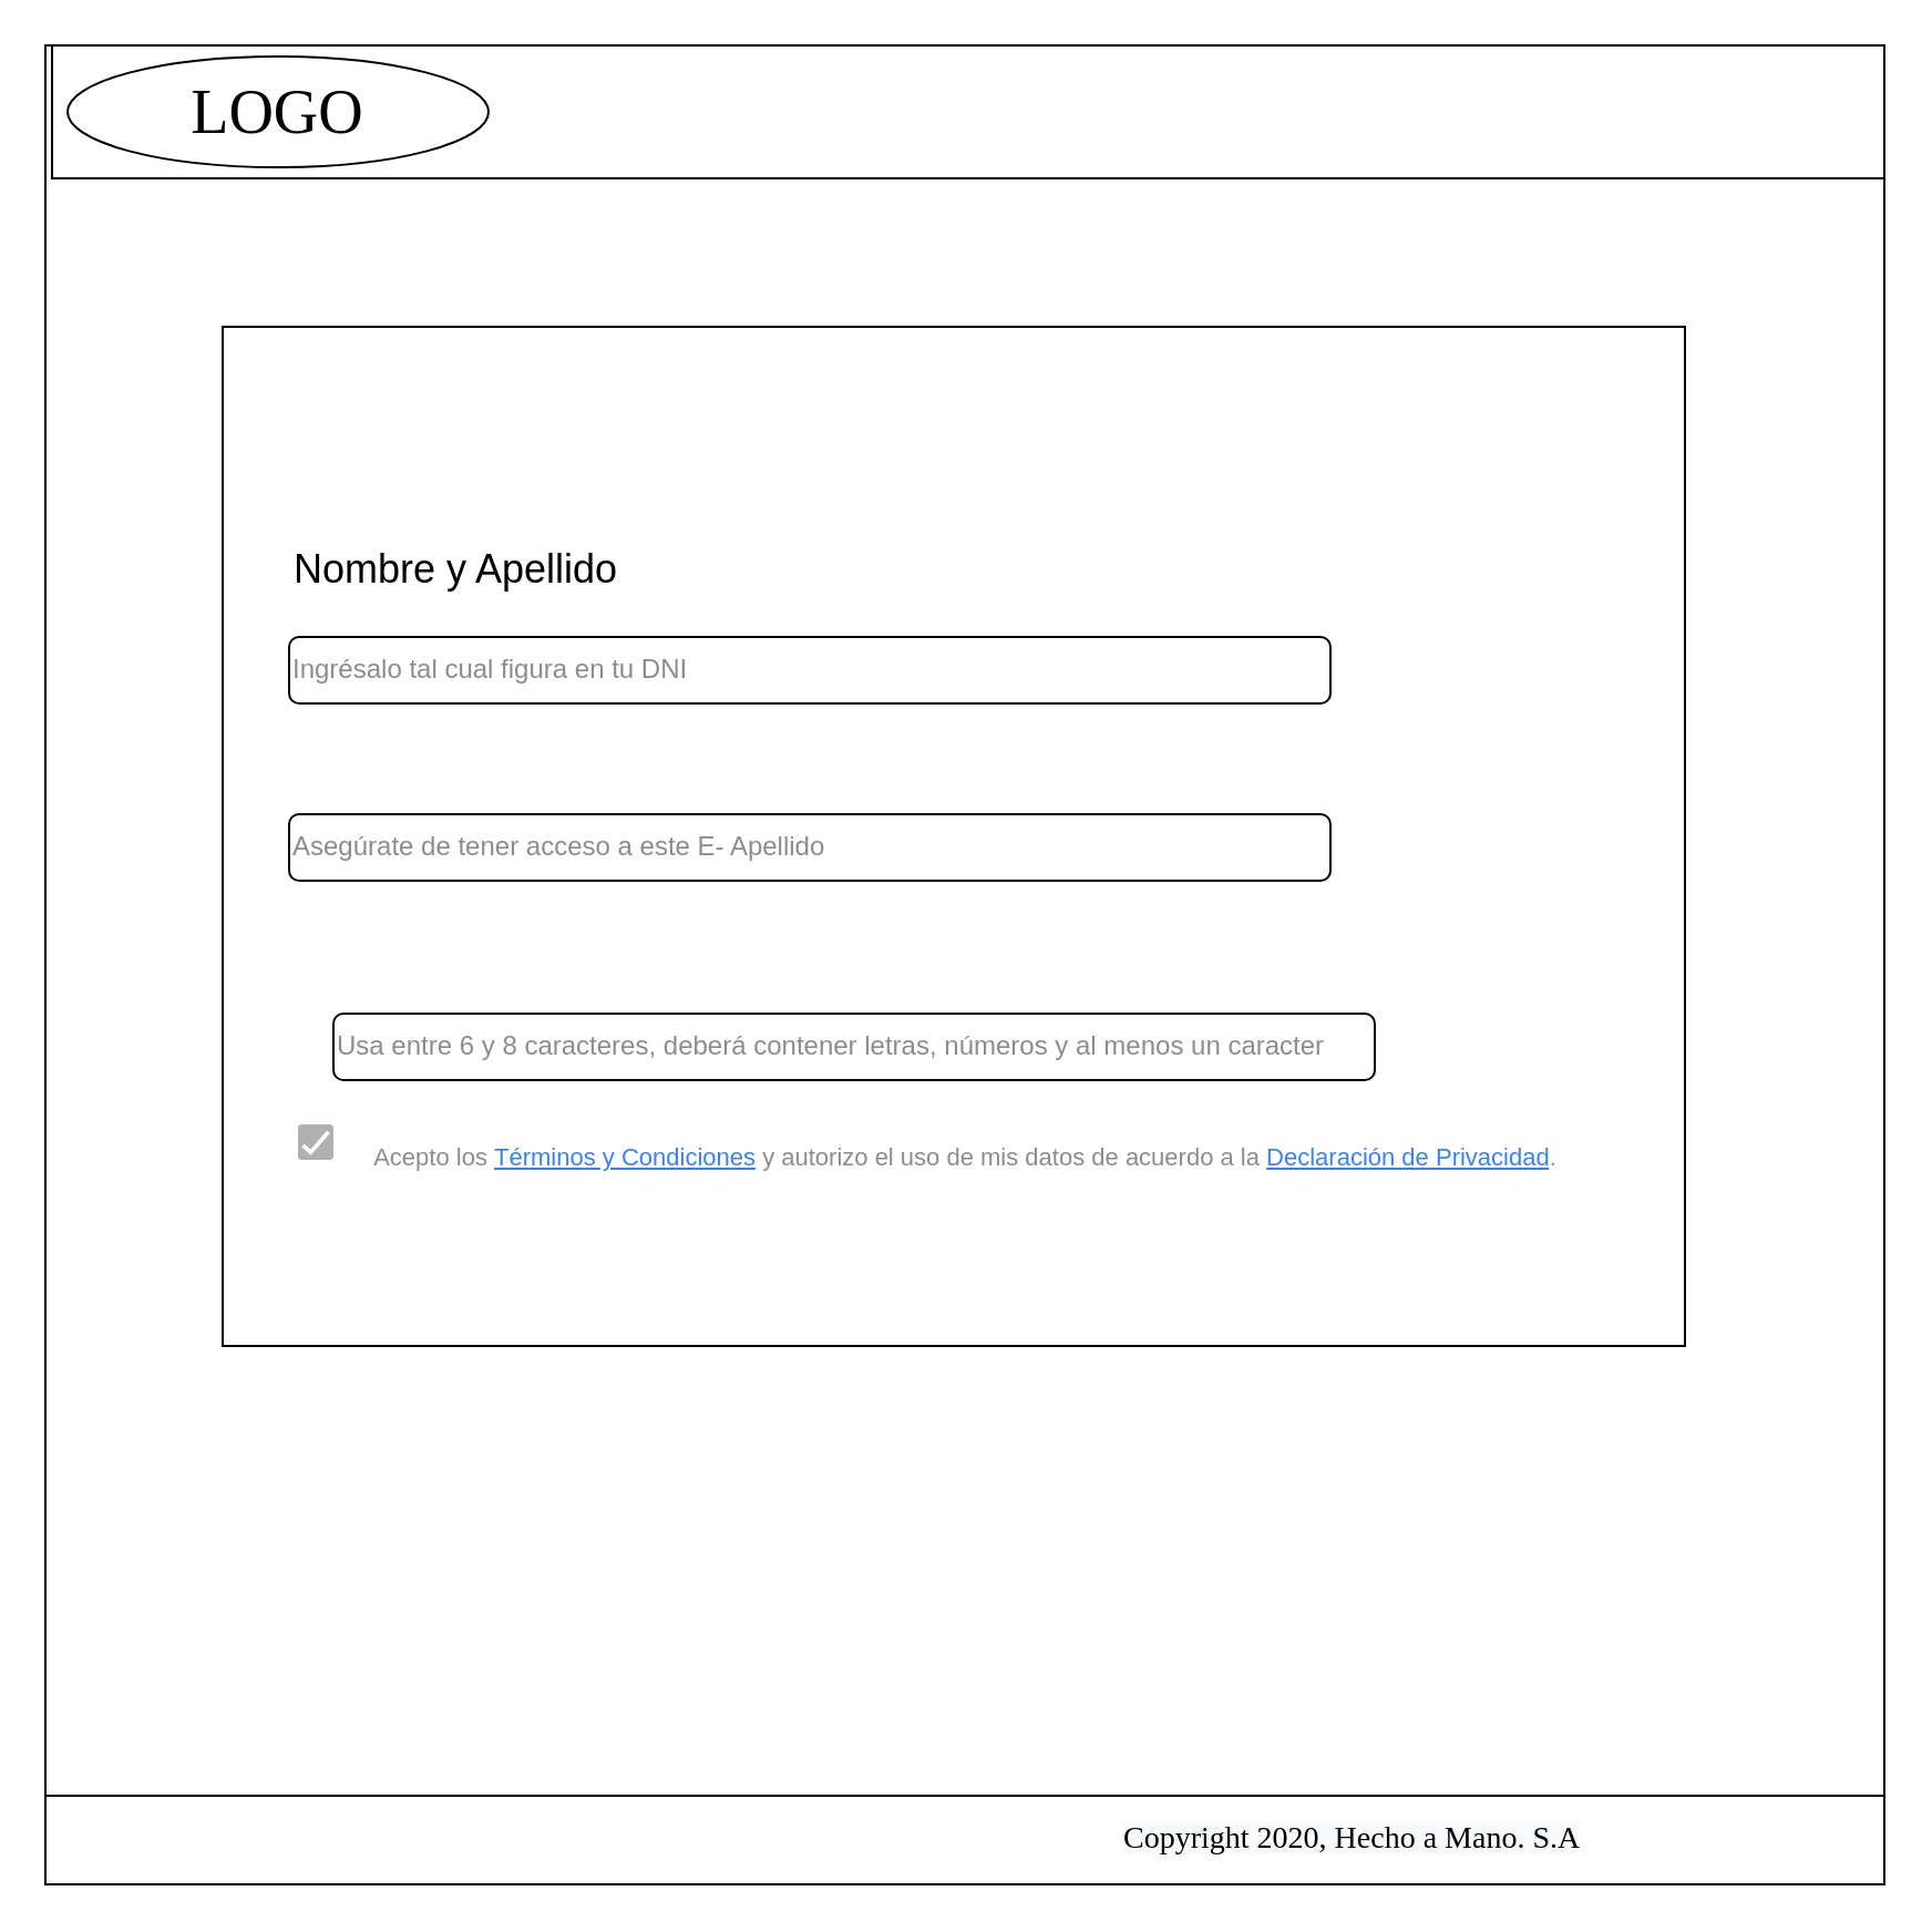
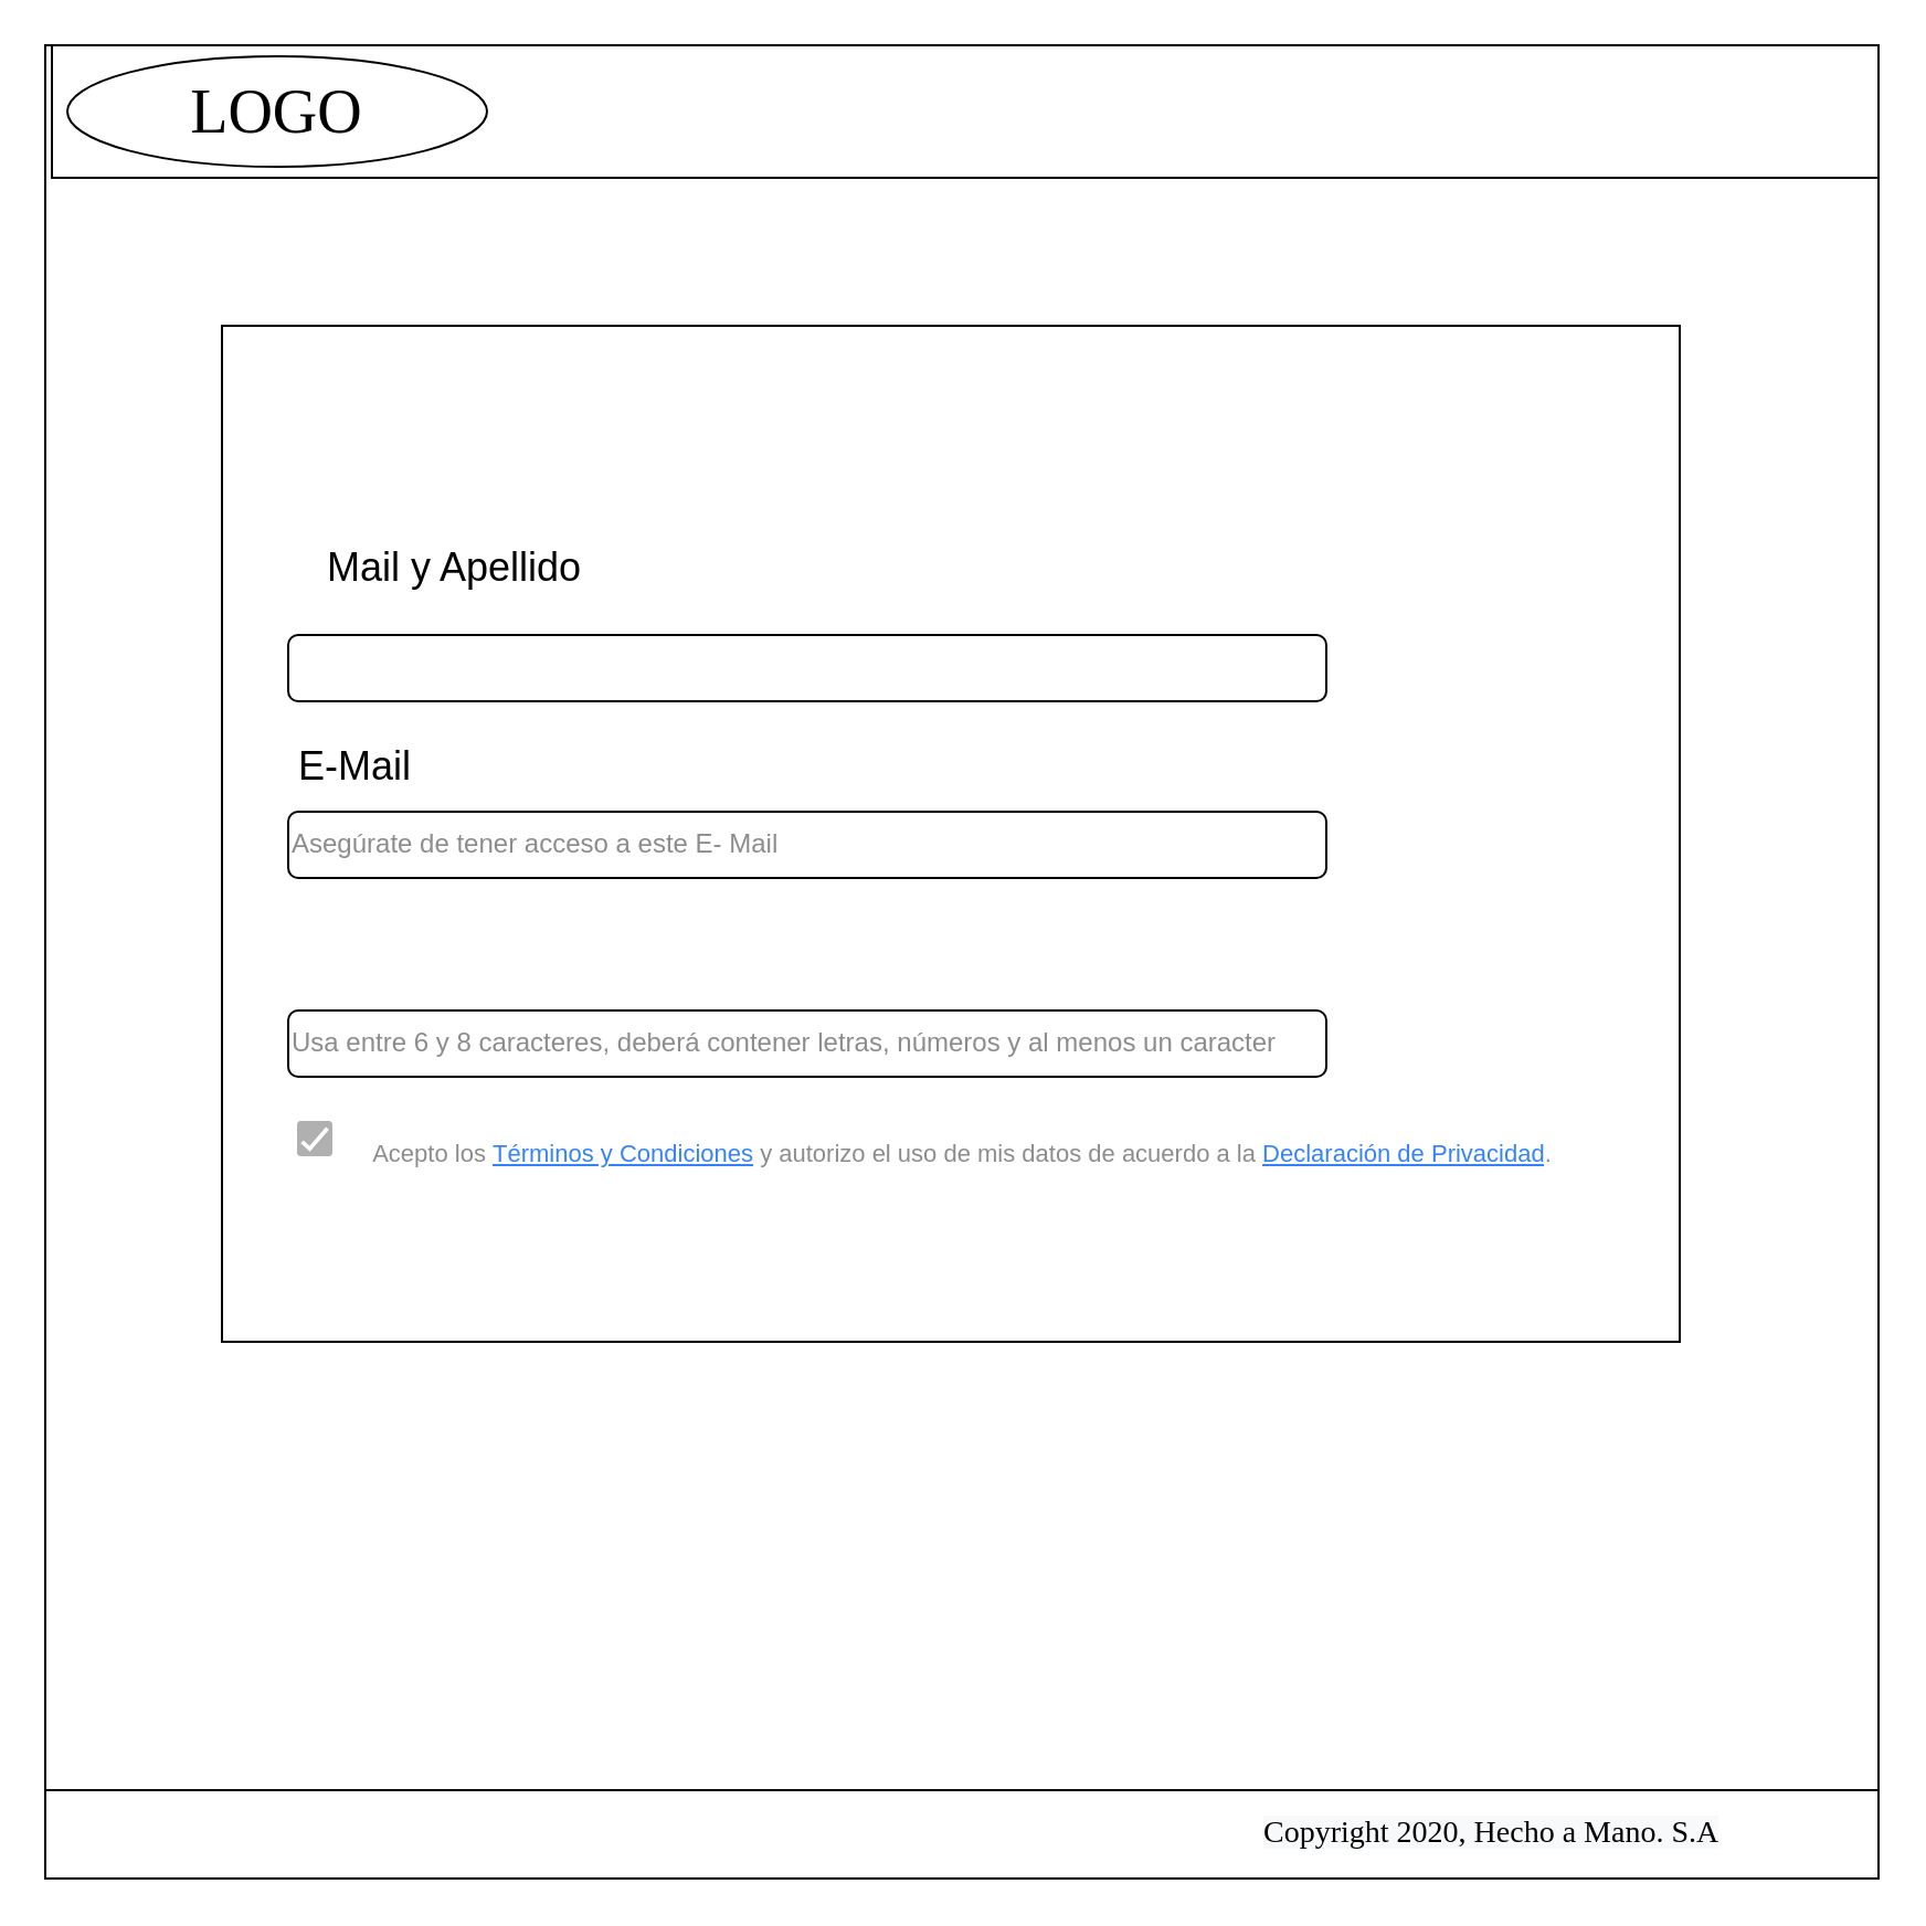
  <mxCell id="0" />
  <mxCell id="1" parent="0" />
  <mxCell id="2" value="" style="whiteSpace=wrap;html=1;aspect=fixed;" vertex="1" parent="1"><mxGeometry x="20" y="20" width="830" height="830" as="geometry" /></mxCell>
  <mxCell id="3" value="" style="rounded=0;whiteSpace=wrap;html=1;" vertex="1" parent="1"><mxGeometry x="23" y="20" width="827" height="60" as="geometry" /></mxCell>
  <mxCell id="4" value="LOGO" style="ellipse;whiteSpace=wrap;html=1;shadow=0;labelBackgroundColor=none;strokeWidth=1;fontFamily=Verdana;fontSize=28;align=center;comic=1;" vertex="1" parent="1"><mxGeometry x="30" y="25" width="190" height="50" as="geometry" /></mxCell>
  <mxCell id="5" value="" style="rounded=0;whiteSpace=wrap;html=1;" vertex="1" parent="1"><mxGeometry x="100" y="147" width="660" height="460" as="geometry" /></mxCell>
- <mxCell id="6" value="&lt;span style=&quot;font-size: 18px ; text-align: left ; background-color: rgb(255 , 255 , 255)&quot;&gt;Nombre y Apellido&lt;/span&gt;" style="text;html=1;resizable=0;autosize=1;align=center;verticalAlign=middle;points=[];fillColor=none;strokeColor=none;rounded=0;" vertex="1" parent="1"><mxGeometry x="125" y="247" width="160" height="20" as="geometry" /></mxCell>
+ <mxCell id="6" value="&lt;span style=&quot;font-size: 18px ; text-align: left ; background-color: rgb(255 , 255 , 255)&quot;&gt;Mail y Apellido&lt;/span&gt;" style="text;html=1;resizable=0;autosize=1;align=center;verticalAlign=middle;points=[];fillColor=none;strokeColor=none;rounded=0;" vertex="1" parent="1"><mxGeometry x="125" y="247" width="160" height="20" as="geometry" /></mxCell>
  <mxCell id="7" value="" style="rounded=1;whiteSpace=wrap;html=1;" vertex="1" parent="1"><mxGeometry x="130" y="287" width="470" height="30" as="geometry" /></mxCell>
- <mxCell id="8" value="&lt;span style=&quot;color: rgba(0 , 0 , 0 , 0.45) ; background-color: rgb(255 , 255 , 255)&quot;&gt;&lt;font style=&quot;font-size: 12px&quot;&gt;Asegúrate de tener acceso a este E- Apellido&amp;nbsp; &amp;nbsp;&lt;/font&gt;&lt;/span&gt;" style="rounded=1;whiteSpace=wrap;html=1;align=left;" vertex="1" parent="1"><mxGeometry x="130" y="367" width="470" height="30" as="geometry" /></mxCell>
- <mxCell id="9" value="&lt;span style=&quot;color: rgba(0 , 0 , 0 , 0.45) ; background-color: rgb(255 , 255 , 255)&quot;&gt;&lt;font style=&quot;font-size: 12px&quot;&gt;Usa entre 6 y 8 caracteres, deberá contener letras, números y al menos un caracter&amp;nbsp;&lt;/font&gt;&lt;/span&gt;" style="rounded=1;whiteSpace=wrap;html=1;align=left;" vertex="1" parent="1"><mxGeometry x="150" y="457" width="470" height="30" as="geometry" /></mxCell>
+ <mxCell id="8" value="&lt;span style=&quot;color: rgba(0 , 0 , 0 , 0.45) ; background-color: rgb(255 , 255 , 255)&quot;&gt;&lt;font style=&quot;font-size: 12px&quot;&gt;Asegúrate de tener acceso a este E- Mail&amp;nbsp; &amp;nbsp;&lt;/font&gt;&lt;/span&gt;" style="rounded=1;whiteSpace=wrap;html=1;align=left;" vertex="1" parent="1"><mxGeometry x="130" y="367" width="470" height="30" as="geometry" /></mxCell>
+ <mxCell id="9" value="&lt;span style=&quot;color: rgba(0 , 0 , 0 , 0.45) ; background-color: rgb(255 , 255 , 255)&quot;&gt;&lt;font style=&quot;font-size: 12px&quot;&gt;Usa entre 6 y 8 caracteres, deberá contener letras, números y al menos un caracter&amp;nbsp;&lt;/font&gt;&lt;/span&gt;" style="rounded=1;whiteSpace=wrap;html=1;align=left;" vertex="1" parent="1"><mxGeometry x="130" y="457" width="470" height="30" as="geometry" /></mxCell>
  <mxCell id="10" value="&lt;font style=&quot;font-size: 11px&quot;&gt;&lt;span style=&quot;color: rgba(0 , 0 , 0 , 0.45) ; background-color: rgb(255 , 255 , 255)&quot;&gt;Acepto los&amp;nbsp;&lt;/span&gt;&lt;a target=&quot;_blank&quot; href=&quot;https://ayuda.mercadolibre.com.uy/ayuda/terminos-y-condiciones-de-uso_991&quot; style=&quot;color: rgb(52 , 131 , 250) ; background-color: rgb(255 , 255 , 255)&quot;&gt;Términos y Condiciones&lt;/a&gt;&lt;span style=&quot;color: rgba(0 , 0 , 0 , 0.45) ; background-color: rgb(255 , 255 , 255)&quot;&gt;&amp;nbsp;y autorizo el uso de mis datos de acuerdo a la&amp;nbsp;&lt;/span&gt;&lt;a target=&quot;_blank&quot; href=&quot;https://www.mercadolibre.com.uy/privacidad&quot; style=&quot;color: rgb(52 , 131 , 250) ; background-color: rgb(255 , 255 , 255)&quot;&gt;Declaración de Privacidad&lt;/a&gt;&lt;span style=&quot;color: rgba(0 , 0 , 0 , 0.45) ; background-color: rgb(255 , 255 , 255)&quot;&gt;.&lt;/span&gt;&lt;/font&gt;" style="text;html=1;resizable=0;autosize=1;align=center;verticalAlign=middle;points=[];fillColor=none;strokeColor=none;rounded=0;" vertex="1" parent="1"><mxGeometry x="160" y="512" width="550" height="20" as="geometry" /></mxCell>
- <mxCell id="11" value="&lt;span style=&quot;color: rgba(0 , 0 , 0 , 0.45) ; background-color: rgb(255 , 255 , 255)&quot;&gt;&lt;font style=&quot;font-size: 12px&quot;&gt;Ingrésalo tal cual figura en tu DNI&amp;nbsp;&lt;/font&gt;&lt;/span&gt;" style="text;html=1;resizable=0;autosize=1;align=left;verticalAlign=middle;points=[];fillColor=none;strokeColor=none;rounded=0;" vertex="1" parent="1"><mxGeometry x="130" y="292" width="200" height="20" as="geometry" /></mxCell>
+ <mxCell id="12" value="&lt;span style=&quot;font-size: 18px ; text-align: left ; background-color: rgb(255 , 255 , 255)&quot;&gt;E-Mail&lt;/span&gt;" style="text;html=1;resizable=0;autosize=1;align=center;verticalAlign=middle;points=[];fillColor=none;strokeColor=none;rounded=0;" vertex="1" parent="1"><mxGeometry x="125" y="337" width="70" height="20" as="geometry" /></mxCell>
  <mxCell id="13" value="" style="dashed=0;labelPosition=right;align=left;shape=mxgraph.gmdl.checkbox;strokeColor=none;fillColor=#B0B0B0;strokeWidth=2;aspect=fixed;" vertex="1" parent="1"><mxGeometry x="134" y="507" width="16" height="16" as="geometry" /></mxCell>
  <mxCell id="14" value="" style="rounded=0;whiteSpace=wrap;html=1;" vertex="1" parent="1"><mxGeometry x="20" y="810" width="830" height="40" as="geometry" /></mxCell>
- <mxCell id="15" value="&lt;meta charset=&quot;utf-8&quot;&gt;&lt;span style=&quot;color: rgb(0, 0, 0); font-family: verdana; font-size: 14px; font-style: normal; font-weight: 400; letter-spacing: normal; text-align: left; text-indent: 0px; text-transform: none; word-spacing: 0px; background-color: rgb(248, 249, 250); display: inline; float: none;&quot;&gt;Copyright 2020, Hecho a Mano. S.A&lt;/span&gt;" style="text;whiteSpace=wrap;html=1;" vertex="1" parent="1"><mxGeometry x="505" y="815" width="280" height="30" as="geometry" /></mxCell>
+ <mxCell id="15" value="&lt;meta charset=&quot;utf-8&quot;&gt;&lt;span style=&quot;color: rgb(0, 0, 0); font-family: verdana; font-size: 14px; font-style: normal; font-weight: 400; letter-spacing: normal; text-align: left; text-indent: 0px; text-transform: none; word-spacing: 0px; background-color: rgb(248, 249, 250); display: inline; float: none;&quot;&gt;Copyright 2020, Hecho a Mano. S.A&lt;/span&gt;" style="text;whiteSpace=wrap;html=1;" vertex="1" parent="1"><mxGeometry x="570" y="815" width="280" height="30" as="geometry" /></mxCell>
